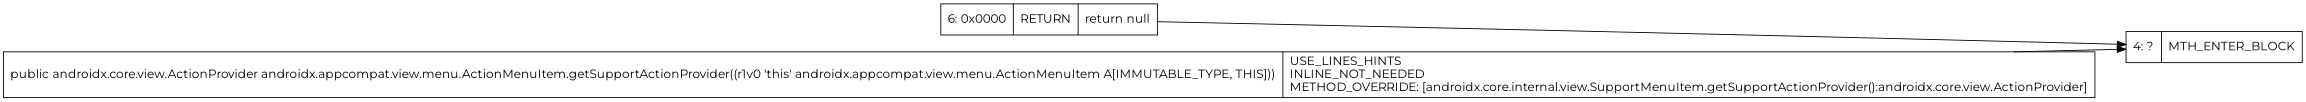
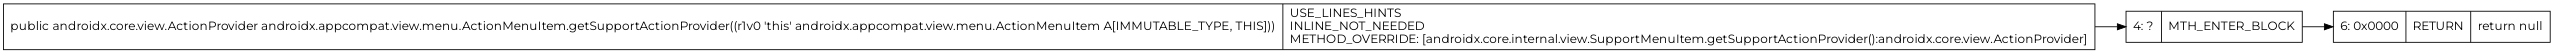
  digraph {
    fontname=Montserrat
    rankdir=LR
    node [fontname=Montserrat shape=record]
    edge [fontname=Montserrat]
    n1 [label="{4\:\ ?|MTH_ENTER_BLOCK\l}"]
    n2 [label="{6\:\ 0x0000|RETURN\l|return null\l}"]
    n3 [label="{public androidx.core.view.ActionProvider androidx.appcompat.view.menu.ActionMenuItem.getSupportActionProvider((r1v0 'this' androidx.appcompat.view.menu.ActionMenuItem A[IMMUTABLE_TYPE, THIS]))  | USE_LINES_HINTS\lINLINE_NOT_NEEDED\lMETHOD_OVERRIDE: [androidx.core.internal.view.SupportMenuItem.getSupportActionProvider():androidx.core.view.ActionProvider]\l}"]
-   n2 -> n1
+   n1 -> n2
    n3 -> n1
  }
